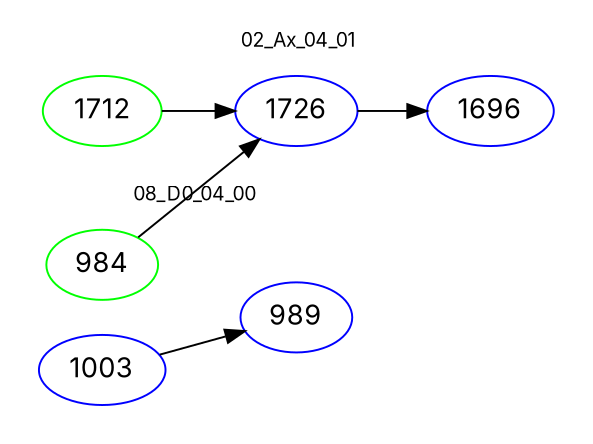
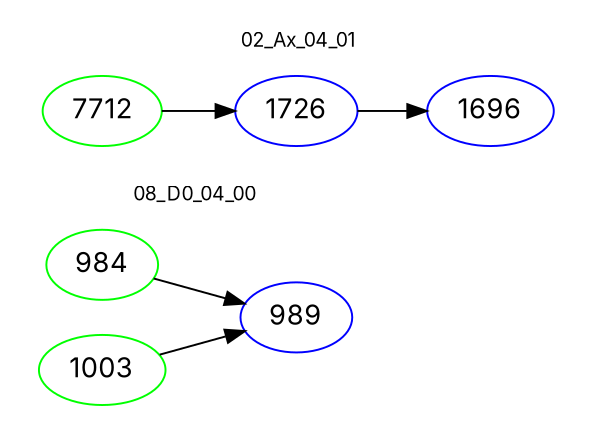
  digraph {
    fontname=Inter
    rankdir=LR
    node [color=blue fontname=Inter]
    edge [color=black fontname=Inter]
-   n1 [color=green label=1712]
+   n1 [color=green label=7712]
    n2 [label=1726]
    n3 [label=1696]
    n4 [color=green label=984]
    n5 [label=989]
-   n6 [label=1003]
+   n6 [color=green label=1003]
    subgraph cluster_1 {
      color=white
      fontsize=10
      label="02_Ax_04_01"
      n1
      n2
      n3
    }
    subgraph cluster_2 {
      color=white
      fontsize=10
      label="08_D0_04_00"
      n4
      n5
      n6
    }
    n1 -> n2
    n2 -> n3
-   n4 -> n2
+   n4 -> n5
    n6 -> n5
  }
